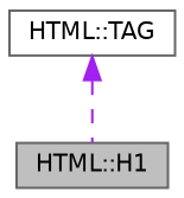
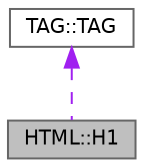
  digraph {
    node [color=gray40 fontname=Helvetica fontsize=10 shape=record style=filled]
    n1 [fillcolor=grey75 fontcolor=black height=0.2 label="HTML::H1" width=0.4]
-   n2 [fillcolor=white height=0.2 label="HTML::TAG" width=0.4]
+   n2 [fillcolor=white height=0.2 label="TAG::TAG" width=0.4]
    n2 -> n1 [color=purple dir=back fontname=Helvetica fontsize=10 labelfontname=Helvetica labelfontsize=10 style=dashed]
  }
